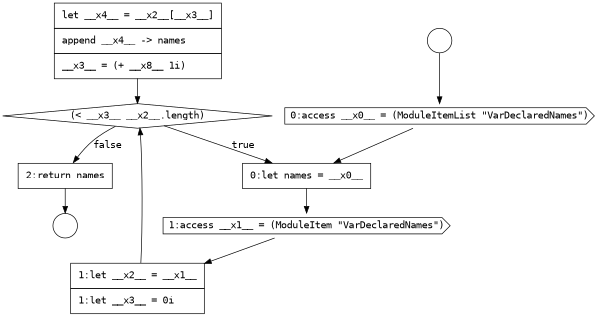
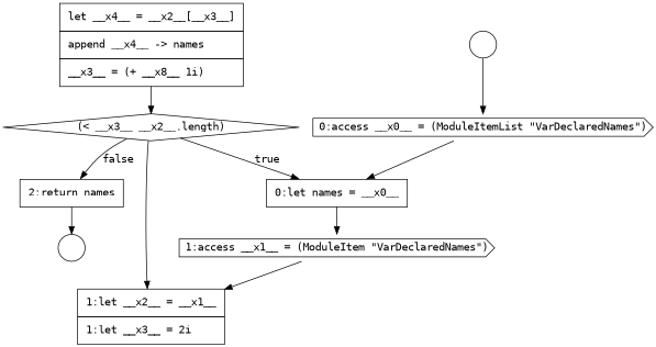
  digraph {
    fontname="DejaVu Sans Mono"
    node [color=black fillcolor=white fontname="DejaVu Sans Mono" shape=none style=filled]
    edge [color=black fontname="DejaVu Sans Mono"]
    n1 [label=<<font color="black">     <table border="0" cellborder="1" cellspacing="0" cellpadding="10">       <tr><td align="left">let __x4__ = __x2__[__x3__]</td></tr>       <tr><td align="left">append __x4__ -&gt; names</td></tr>       <tr><td align="left">__x3__ = (+ __x8__ 1i)</td></tr>     </table>   </font>> margin=0]
    n2 [label=<<font color="black">(&lt; __x3__ __x2__.length)</font>> shape=diamond]
    n3 [label=<<font color="black">     <table border="0" cellborder="1" cellspacing="0" cellpadding="10">       <tr><td align="left">0:let names = __x0__</td></tr>     </table>   </font>> margin=0]
    n4 [label=<<font color="black">     <table border="0" cellborder="1" cellspacing="0" cellpadding="10">       <tr><td align="left">2:return names</td></tr>     </table>   </font>> margin=0]
    n5 [label=<<font color="black">0:access __x0__ = (ModuleItemList &quot;VarDeclaredNames&quot;)</font>> shape=cds]
    n6 [label=<<font color="black">1:access __x1__ = (ModuleItem &quot;VarDeclaredNames&quot;)</font>> shape=cds]
-   n7 [label=<<font color="black">     <table border="0" cellborder="1" cellspacing="0" cellpadding="10">       <tr><td align="left">1:let __x2__ = __x1__</td></tr>       <tr><td align="left">1:let __x3__ = 0i</td></tr>     </table>   </font>> margin=0]
+   n7 [label=<<font color="black">     <table border="0" cellborder="1" cellspacing="0" cellpadding="10">       <tr><td align="left">1:let __x2__ = __x1__</td></tr>       <tr><td align="left">1:let __x3__ = 2i</td></tr>     </table>   </font>> margin=0]
    n8 [label=" " shape=circle]
    n9 [label=" " shape=circle]
    n1 -> n2
    n2 -> n3 [label=<<font color="black">true</font>>]
    n2 -> n4 [label=<<font color="black">false</font>>]
    n3 -> n6
    n4 -> n8
    n5 -> n3
    n6 -> n7
-   n7 -> n2
+   n2 -> n7
    n9 -> n5
  }
